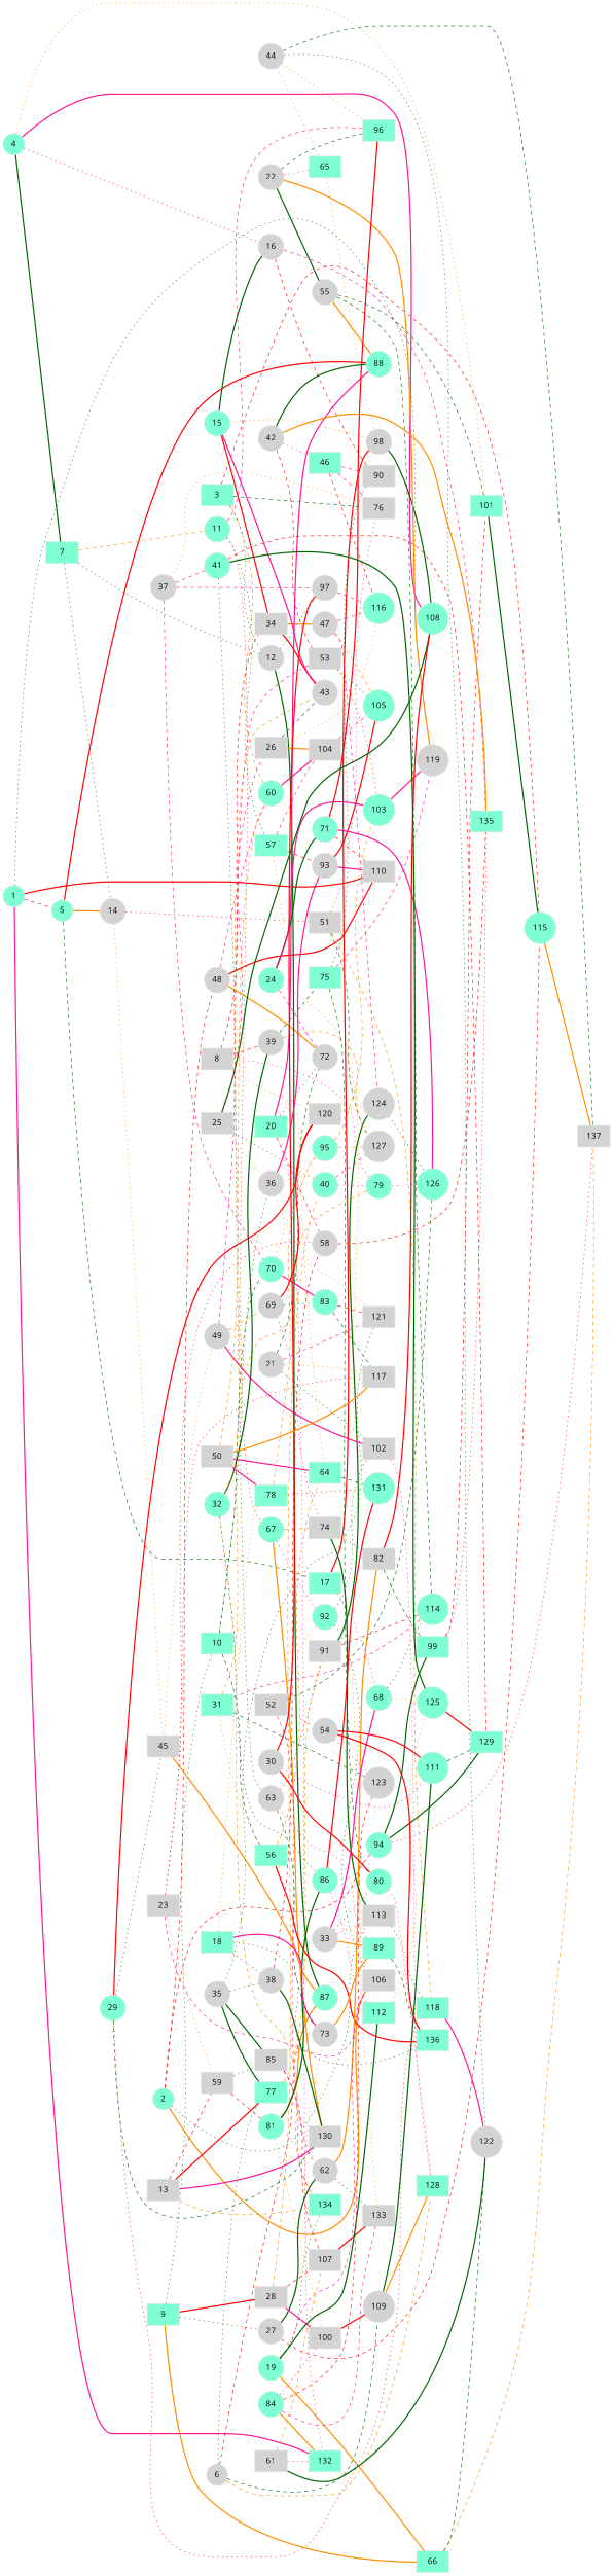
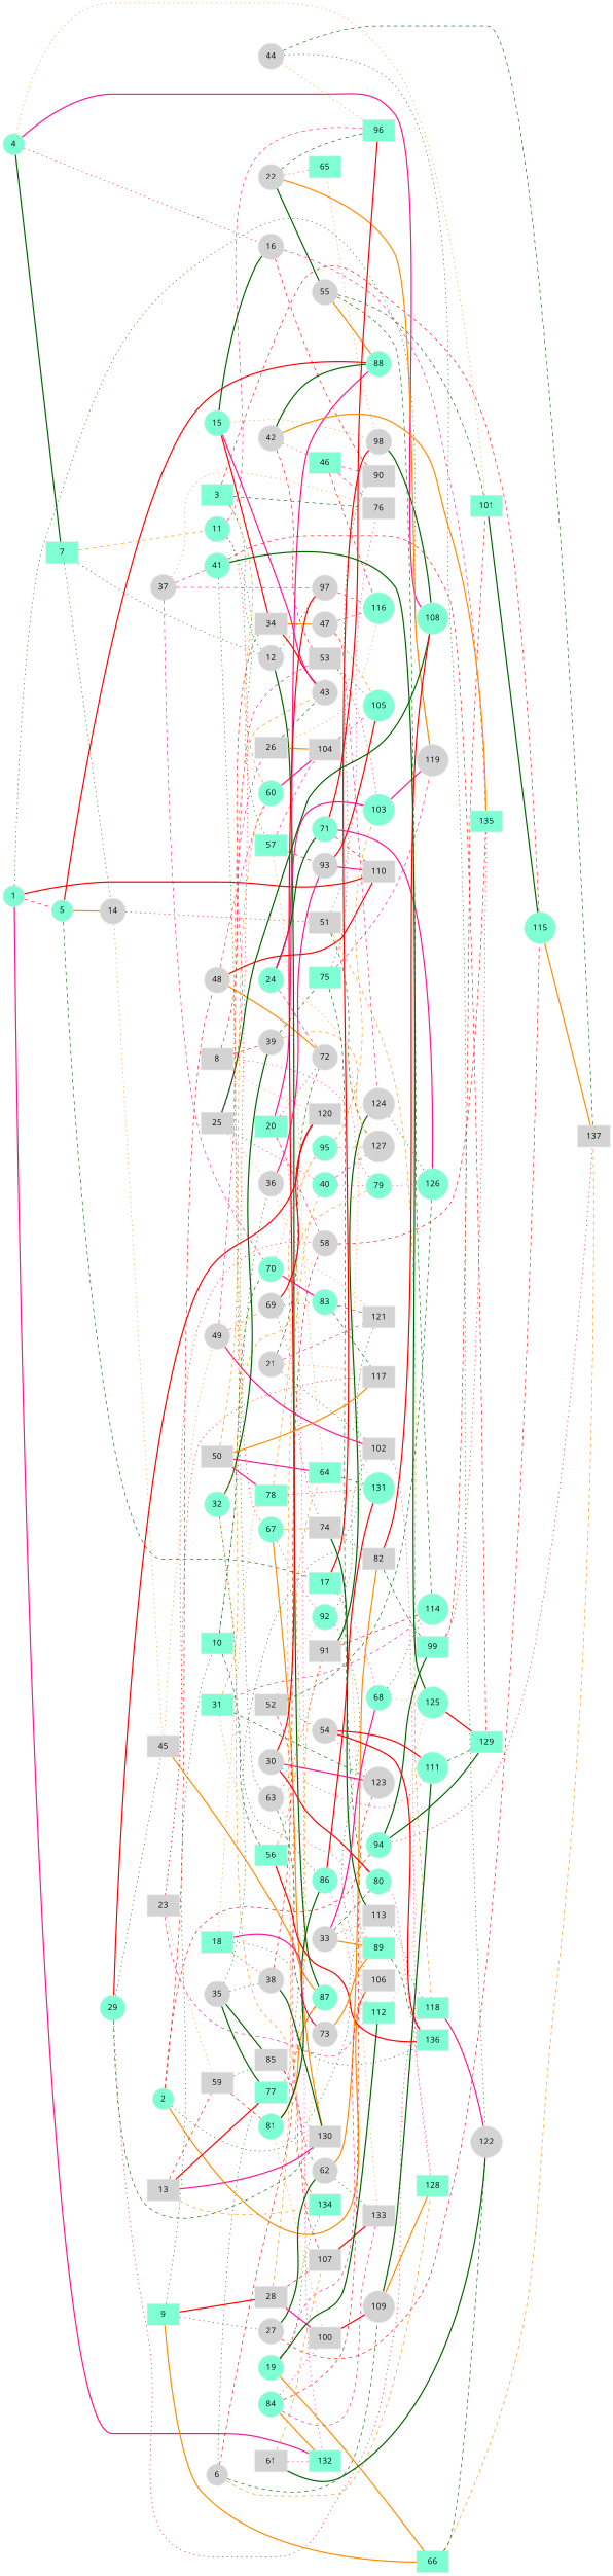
  graph {
    fontname="Open Sans"
    rankdir=LR
    node [color=gray90 fillcolor=lightgrey fontname="Open Sans" shape=circle style=filled]
    edge [color=darkgreen fontname="Open Sans" style=dashed]
    1 [fillcolor=aquamarine]
    5 [fillcolor=aquamarine]
    110 [shape=box]
    119
    132 [fillcolor=aquamarine shape=box]
    14
    17 [fillcolor=aquamarine shape=box]
    88 [fillcolor=aquamarine]
    2 [fillcolor=aquamarine]
    48
    94 [fillcolor=aquamarine]
    106 [shape=box]
    113 [shape=box]
    60 [fillcolor=aquamarine]
    72
    129 [fillcolor=aquamarine shape=box]
    137 [shape=box]
    99 [fillcolor=aquamarine shape=box]
    118 [fillcolor=aquamarine shape=box]
    3 [fillcolor=aquamarine shape=box]
    12
    76 [shape=box]
    115 [fillcolor=aquamarine]
    87 [fillcolor=aquamarine]
    97
    104 [shape=box]
    4 [fillcolor=aquamarine]
    7 [fillcolor=aquamarine shape=box]
    16
    101 [fillcolor=aquamarine shape=box]
    108 [fillcolor=aquamarine]
    11 [fillcolor=aquamarine]
    90 [shape=box]
    135 [fillcolor=aquamarine shape=box]
    45 [shape=box]
    51 [shape=box]
    98
    68 [fillcolor=aquamarine]
    133 [shape=box]
    77 [fillcolor=aquamarine shape=box]
    6
    109
    128 [fillcolor=aquamarine shape=box]
    91 [shape=box]
    111 [fillcolor=aquamarine]
    57 [fillcolor=aquamarine shape=box]
    67 [fillcolor=aquamarine]
    96 [fillcolor=aquamarine shape=box]
    8 [shape=box]
    34 [shape=box]
    39
    79 [fillcolor=aquamarine]
    120 [shape=box]
    43
    47
    75 [fillcolor=aquamarine shape=box]
    127
    126 [fillcolor=aquamarine]
    124
    9 [fillcolor=aquamarine shape=box]
    10 [fillcolor=aquamarine shape=box]
    27
    28 [shape=box]
    66 [fillcolor=aquamarine shape=box]
    36
    56 [fillcolor=aquamarine shape=box]
    70 [fillcolor=aquamarine]
    73
    62
    40 [fillcolor=aquamarine]
    100 [shape=box]
    107 [shape=box]
    122
    121 [shape=box]
    93
    136 [fillcolor=aquamarine shape=box]
    64 [fillcolor=aquamarine shape=box]
    83 [fillcolor=aquamarine]
    95 [fillcolor=aquamarine]
    130 [shape=box]
    92 [fillcolor=aquamarine]
    74 [shape=box]
    116 [fillcolor=aquamarine]
    13 [shape=box]
    59 [shape=box]
    134 [fillcolor=aquamarine shape=box]
    85 [shape=box]
    81 [fillcolor=aquamarine]
    49
    15 [fillcolor=aquamarine]
    114 [fillcolor=aquamarine]
    125 [fillcolor=aquamarine]
    18 [fillcolor=aquamarine shape=box]
    38
    78 [fillcolor=aquamarine shape=box]
    58
    89 [fillcolor=aquamarine shape=box]
    131 [fillcolor=aquamarine]
    19 [fillcolor=aquamarine]
    112 [fillcolor=aquamarine shape=box]
    20 [fillcolor=aquamarine shape=box]
    21
    102 [shape=box]
    117 [shape=box]
    22
    55
    65 [fillcolor=aquamarine shape=box]
    23 [shape=box]
    24 [fillcolor=aquamarine]
    71 [fillcolor=aquamarine]
    103 [fillcolor=aquamarine]
    25 [shape=box]
    26 [shape=box]
    105 [fillcolor=aquamarine]
    82 [shape=box]
    29 [fillcolor=aquamarine]
    30
    80 [fillcolor=aquamarine]
    123
    31 [fillcolor=aquamarine shape=box]
    32 [fillcolor=aquamarine]
    86 [fillcolor=aquamarine]
    33
    35
    37
    41 [fillcolor=aquamarine]
    63
    42
    46 [fillcolor=aquamarine shape=box]
    53 [shape=box]
    44
    69
    50 [shape=box]
    52 [shape=box]
    54
    61 [shape=box]
    84 [fillcolor=aquamarine]
    1 -- 5 [color=red]
    1 -- 110 [color=red style=bold]
    1 -- 119 [style=dotted]
    1 -- 132 [color=deeppink style=bold]
    5 -- 14 [color=darkorange style=bold]
    5 -- 17
    5 -- 88 [color=red style=bold]
    14 -- 45 [color=darkorange style=dotted]
    14 -- 51 [color=red style=dotted]
    17 -- 98 [color=red style=bold]
    17 -- 68 [color=deeppink style=dotted]
    17 -- 133 [color=darkorange style=dotted]
    2 -- 48 [color=red]
    2 -- 94 [color=red]
    2 -- 106 [color=darkorange style=bold]
    2 -- 113 [style=dotted]
    48 -- 110 [color=red style=bold]
    48 -- 60 [color=deeppink]
    48 -- 72 [color=darkorange style=bold]
    94 -- 129 [style=bold]
    94 -- 137 [color=red style=dotted]
    94 -- 99 [style=bold]
    113 -- 118 [style=dotted]
    60 -- 104 [color=deeppink style=bold]
    99 -- 101 [color=red]
    99 -- 135 [color=red style=dotted]
    118 -- 122 [color=deeppink style=bold]
    3 -- 60 [color=darkorange]
    3 -- 12 [style=dotted]
    3 -- 76
    3 -- 115 [color=red]
    12 -- 87 [style=bold]
    12 -- 97 [style=dotted]
    115 -- 137 [color=darkorange style=bold]
    97 -- 116 [color=deeppink]
    104 -- 105 [color=deeppink]
    4 -- 7 [style=bold]
    4 -- 16 [color=red style=dotted]
    4 -- 101 [color=darkorange style=dotted]
    4 -- 108 [color=deeppink style=bold]
    7 -- 14 [style=dotted]
    7 -- 12 [style=dotted]
    7 -- 11 [color=darkorange]
    16 -- 90 [color=red]
    16 -- 135 [color=deeppink]
    101 -- 115 [style=bold]
    11 -- 57 [style=dotted]
    11 -- 67 [color=red style=dotted]
    11 -- 96 [color=deeppink]
    45 -- 87 [color=darkorange style=bold]
    45 -- 49 [color=darkorange style=dotted]
    51 -- 118 [color=darkorange]
    51 -- 76 [color=deeppink style=dotted]
    51 -- 127
    98 -- 108 [style=bold]
    68 -- 114 [style=dotted]
    68 -- 125 [color=darkorange style=dotted]
    77 -- 91 [color=darkorange]
    6 -- 87 [color=red]
    6 -- 77 [style=dotted]
    6 -- 109
    6 -- 128 [color=darkorange]
    109 -- 128 [color=darkorange style=bold]
    109 -- 111 [style=bold]
    91 -- 124 [style=bold]
    91 -- 114 [color=red]
    111 -- 129
    57 -- 104 [color=deeppink]
    57 -- 93 [color=red]
    57 -- 64 [color=darkorange style=dotted]
    67 -- 130 [color=darkorange style=bold]
    67 -- 92 [color=deeppink style=dotted]
    67 -- 74 [color=darkorange]
    8 -- 34 [color=red]
    8 -- 39 [color=red]
    8 -- 79 [color=deeppink style=dotted]
    8 -- 120 [color=darkorange style=dotted]
    34 -- 43 [color=red style=bold]
    34 -- 47 [color=darkorange style=bold]
    39 -- 75
    39 -- 127 [color=darkorange]
    79 -- 126 [color=deeppink style=dotted]
    120 -- 124 [color=darkorange style=dotted]
    47 -- 124 [color=deeppink]
    47 -- 116 [color=deeppink]
    47 -- 105 [color=darkorange]
    75 -- 119 [color=deeppink]
    75 -- 90 [style=dotted]
    75 -- 80
    124 -- 126 [style=dotted]
    9 -- 10 [style=dotted]
    9 -- 27 [style=dotted]
    9 -- 28 [color=red style=bold]
    9 -- 66 [color=darkorange style=bold]
    10 -- 36 [style=dotted]
    10 -- 56
    10 -- 70
    27 -- 115 [color=red]
    27 -- 73 [color=darkorange style=dotted]
    27 -- 62 [style=bold]
    28 -- 40 [color=darkorange]
    28 -- 100 [color=deeppink style=bold]
    28 -- 107 [color=red]
    66 -- 137 [color=darkorange]
    66 -- 122
    36 -- 121 [color=darkorange style=dotted]
    36 -- 93 [color=deeppink style=bold]
    56 -- 136 [color=red style=bold]
    56 -- 64 [color=darkorange]
    70 -- 83 [color=deeppink style=bold]
    70 -- 95 [color=darkorange style=dotted]
    73 -- 89 [color=darkorange style=bold]
    62 -- 133 [style=dotted]
    62 -- 82 [color=darkorange style=bold]
    40 -- 79 [color=deeppink style=dotted]
    40 -- 127 [color=deeppink]
    100 -- 109 [color=red style=bold]
    107 -- 133 [color=red style=bold]
    93 -- 110 [color=deeppink style=bold]
    93 -- 105 [color=red style=bold]
    64 -- 131
    83 -- 121 [color=red]
    83 -- 117
    95 -- 127 [color=darkorange]
    95 -- 103 [color=darkorange]
    92 -- 106 [style=dotted]
    92 -- 102 [style=dotted]
    74 -- 113 [style=bold]
    74 -- 82 [style=dotted]
    13 -- 77 [color=red style=bold]
    13 -- 130 [color=deeppink style=bold]
    13 -- 59 [color=red]
    13 -- 134 [color=darkorange]
    59 -- 85 [style=dotted]
    59 -- 81 [color=red]
    85 -- 107 [color=red]
    85 -- 134 [color=deeppink]
    81 -- 87 [color=darkorange style=bold]
    81 -- 100 [color=darkorange style=dotted]
    81 -- 86 [style=bold]
    49 -- 102 [color=deeppink style=bold]
    49 -- 53 [color=deeppink]
    49 -- 69 [color=darkorange]
    15 -- 16 [style=bold]
    15 -- 98 [color=darkorange style=dotted]
    15 -- 34 [color=red style=bold]
    15 -- 43 [color=deeppink style=bold]
    125 -- 129 [color=red style=bold]
    18 -- 73 [color=deeppink style=bold]
    18 -- 136 [style=dotted]
    18 -- 38 [color=red style=dotted]
    18 -- 78 [color=darkorange style=dotted]
    38 -- 130 [style=bold]
    38 -- 58 [color=red]
    78 -- 95 [color=darkorange]
    78 -- 131 [color=red style=dotted]
    58 -- 135 [color=red]
    89 -- 136
    19 -- 106 [color=deeppink]
    19 -- 66 [color=darkorange style=bold]
    19 -- 134 [style=dotted]
    19 -- 112 [style=bold]
    112 -- 125 [color=darkorange style=dotted]
    20 -- 132 [color=deeppink style=dotted]
    20 -- 88 [color=deeppink style=bold]
    20 -- 72 [color=red style=dotted]
    20 -- 58 [color=deeppink]
    21 -- 72
    21 -- 121 [color=deeppink]
    21 -- 102 [style=dotted]
    21 -- 117 [color=darkorange style=dotted]
    102 -- 128 [color=deeppink style=dotted]
    22 -- 119 [color=darkorange style=bold]
    22 -- 96
    22 -- 55 [style=bold]
    22 -- 65 [color=deeppink style=dotted]
    55 -- 88 [color=darkorange style=bold]
    55 -- 101
    55 -- 114
    65 -- 98 [color=darkorange style=dotted]
    23 -- 106 [color=deeppink]
    23 -- 59 [color=darkorange style=dotted]
    23 -- 58 [color=red style=dotted]
    23 -- 117 [color=red style=dotted]
    24 -- 72 [color=deeppink]
    24 -- 131 [color=darkorange style=dotted]
    24 -- 71 [style=bold]
    24 -- 103 [color=deeppink style=bold]
    71 -- 110 [color=red]
    71 -- 96 [color=red style=bold]
    71 -- 126 [color=deeppink style=bold]
    103 -- 119 [color=deeppink style=bold]
    25 -- 108 [style=bold]
    25 -- 36 [color=darkorange style=dotted]
    25 -- 40 [color=red style=dotted]
    25 -- 26 [color=deeppink]
    26 -- 104 [color=darkorange style=bold]
    26 -- 43
    26 -- 116 [color=darkorange style=dotted]
    82 -- 99
    82 -- 108 [color=red style=bold]
    29 -- 118 [color=red style=dotted]
    29 -- 45 [style=dotted]
    29 -- 120 [color=red style=bold]
    29 -- 130
    30 -- 97 [color=red style=bold]
    30 -- 111 [color=deeppink style=dotted]
    30 -- 80 [color=red style=bold]
+   30 -- 123 [color=deeppink style=bold]
    80 -- 128 [color=deeppink style=dotted]
    31 -- 79 [color=darkorange]
    31 -- 56 [color=darkorange style=dotted]
    31 -- 114 [color=deeppink]
    31 -- 123
    32 -- 39 [style=bold]
    32 -- 43 [color=darkorange]
    32 -- 134 [color=darkorange]
    32 -- 86 [style=dotted]
    86 -- 131 [color=red style=bold]
    86 -- 112 [color=deeppink style=dotted]
    33 -- 113 [color=red style=dotted]
    33 -- 68 [color=deeppink style=bold]
    33 -- 89 [color=darkorange style=bold]
-   33 -- 80 [style=dotted]
+   33 -- 80
    35 -- 77 [style=bold]
    35 -- 121 [style=dotted]
    35 -- 85 [style=bold]
    35 -- 38 [style=dotted]
    37 -- 76 [color=darkorange style=dotted]
    37 -- 97 [color=deeppink]
    37 -- 70 [color=deeppink]
    37 -- 41 [color=deeppink]
    41 -- 129 [color=red]
    41 -- 125 [style=bold]
    41 -- 63 [style=dotted]
    63 -- 91 [color=red style=dotted]
    63 -- 73
    63 -- 89 [color=deeppink style=dotted]
    42 -- 88 [style=bold]
    42 -- 135 [color=darkorange style=bold]
    42 -- 46 [color=deeppink style=dotted]
    42 -- 53 [color=red]
    46 -- 76 [color=deeppink]
    46 -- 90 [color=deeppink]
    46 -- 116 [color=red]
    53 -- 103 [color=red style=dotted]
    53 -- 105 [style=dotted]
    44 -- 137
    44 -- 96 [color=darkorange style=dotted]
    44 -- 122 [style=dotted]
-   44 -- 65 [color=darkorange style=dotted]
    69 -- 120 [color=red style=bold]
    69 -- 83 [style=dotted]
    69 -- 74 [color=red style=dotted]
    50 -- 60 [color=darkorange]
    50 -- 64 [color=deeppink style=bold]
    50 -- 78 [color=deeppink style=bold]
    50 -- 117 [color=darkorange style=bold]
    52 -- 126
    52 -- 62 [color=deeppink]
    52 -- 92 [color=darkorange style=dotted]
    52 -- 54 [color=red style=dotted]
    54 -- 111 [color=red style=bold]
    54 -- 136 [color=red style=bold]
    54 -- 123 [color=deeppink style=dotted]
    61 -- 132 [color=deeppink style=dotted]
    61 -- 107 [color=darkorange]
    61 -- 122 [style=bold]
    84 -- 132 [color=darkorange style=bold]
    84 -- 133 [color=deeppink]
    84 -- 100 [color=deeppink style=dotted]
    84 -- 123 [color=red]
  }
